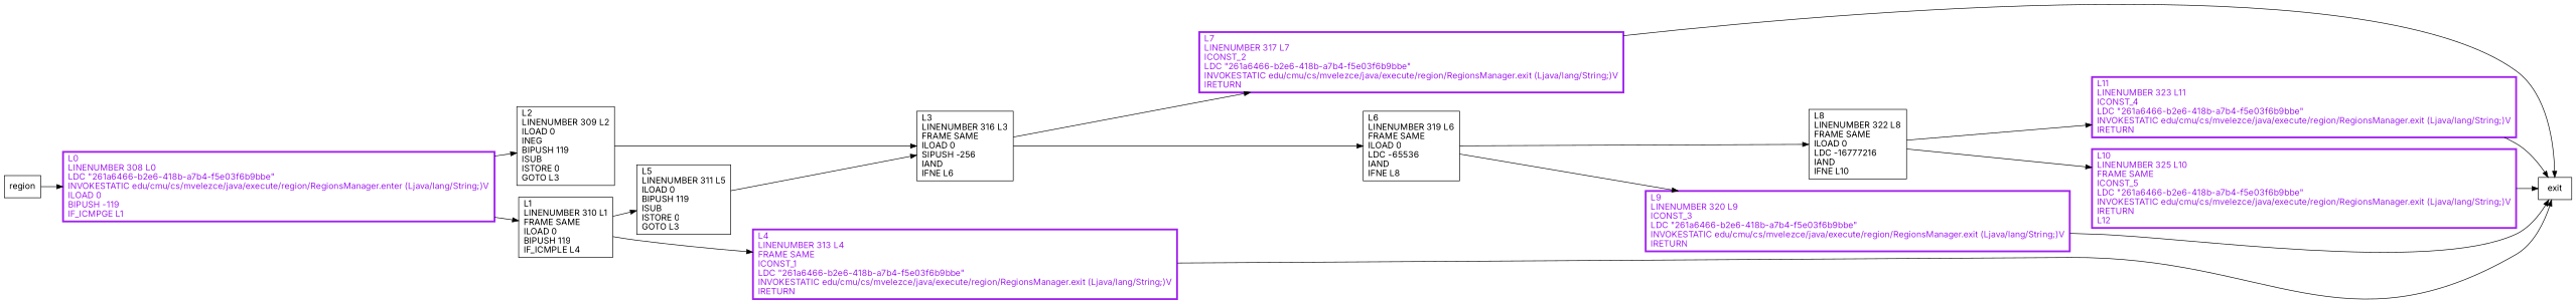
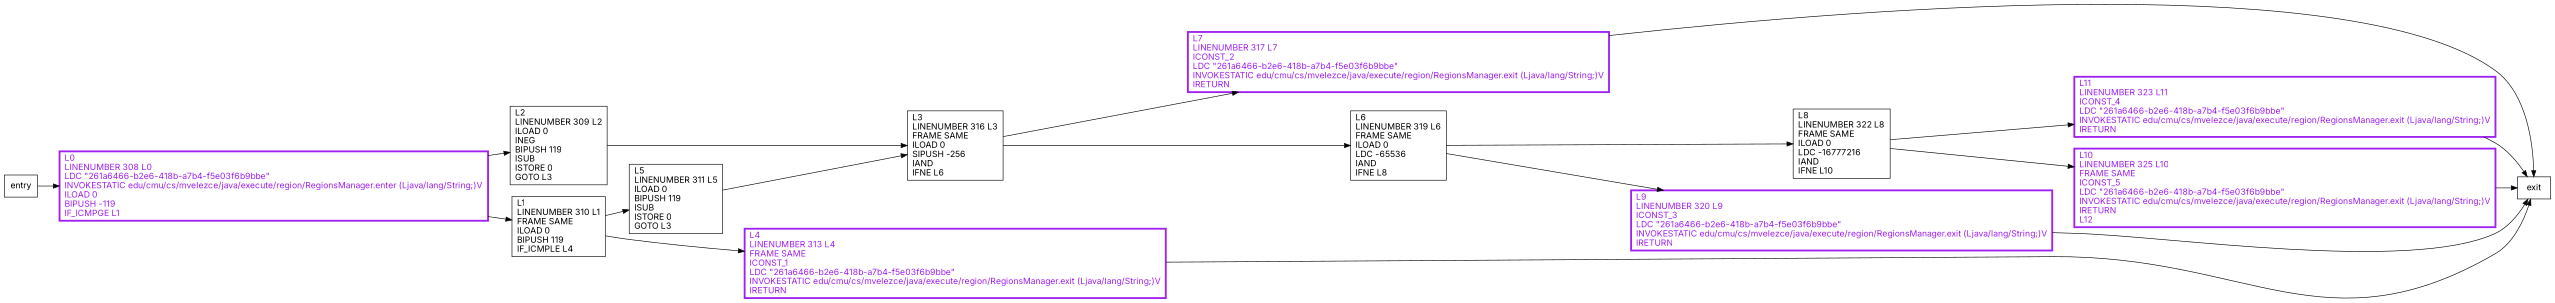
  digraph {
    rankdir=LR
    fontname=Inter
    node [shape=record fontname=Inter]
    edge [fontname=Inter]
    n1 [label="L8\lLINENUMBER 322 L8\lFRAME SAME\lILOAD 0\lLDC -16777216\lIAND\lIFNE L10\l"]
    n2 [color=purple fontcolor=purple label="L11\lLINENUMBER 323 L11\lICONST_4\lLDC \"261a6466-b2e6-418b-a7b4-f5e03f6b9bbe\"\lINVOKESTATIC edu/cmu/cs/mvelezce/java/execute/region/RegionsManager.exit (Ljava/lang/String;)V\lIRETURN\l" penwidth=3]
    n3 [color=purple fontcolor=purple label="L10\lLINENUMBER 325 L10\lFRAME SAME\lICONST_5\lLDC \"261a6466-b2e6-418b-a7b4-f5e03f6b9bbe\"\lINVOKESTATIC edu/cmu/cs/mvelezce/java/execute/region/RegionsManager.exit (Ljava/lang/String;)V\lIRETURN\lL12\l" penwidth=3]
    n4 [label="L5\lLINENUMBER 311 L5\lILOAD 0\lBIPUSH 119\lISUB\lISTORE 0\lGOTO L3\l"]
    n5 [label="L3\lLINENUMBER 316 L3\lFRAME SAME\lILOAD 0\lSIPUSH -256\lIAND\lIFNE L6\l"]
    n6 [color=purple fontcolor=purple label="L7\lLINENUMBER 317 L7\lICONST_2\lLDC \"261a6466-b2e6-418b-a7b4-f5e03f6b9bbe\"\lINVOKESTATIC edu/cmu/cs/mvelezce/java/execute/region/RegionsManager.exit (Ljava/lang/String;)V\lIRETURN\l" penwidth=3]
    exit
    n8 [color=purple fontcolor=purple label="L0\lLINENUMBER 308 L0\lLDC \"261a6466-b2e6-418b-a7b4-f5e03f6b9bbe\"\lINVOKESTATIC edu/cmu/cs/mvelezce/java/execute/region/RegionsManager.enter (Ljava/lang/String;)V\lILOAD 0\lBIPUSH -119\lIF_ICMPGE L1\l" penwidth=3]
    n9 [label="L2\lLINENUMBER 309 L2\lILOAD 0\lINEG\lBIPUSH 119\lISUB\lISTORE 0\lGOTO L3\l"]
    n10 [label="L1\lLINENUMBER 310 L1\lFRAME SAME\lILOAD 0\lBIPUSH 119\lIF_ICMPLE L4\l"]
    n11 [color=purple fontcolor=purple label="L4\lLINENUMBER 313 L4\lFRAME SAME\lICONST_1\lLDC \"261a6466-b2e6-418b-a7b4-f5e03f6b9bbe\"\lINVOKESTATIC edu/cmu/cs/mvelezce/java/execute/region/RegionsManager.exit (Ljava/lang/String;)V\lIRETURN\l" penwidth=3]
    n12 [label="L6\lLINENUMBER 319 L6\lFRAME SAME\lILOAD 0\lLDC -65536\lIAND\lIFNE L8\l"]
    n13 [color=purple fontcolor=purple label="L9\lLINENUMBER 320 L9\lICONST_3\lLDC \"261a6466-b2e6-418b-a7b4-f5e03f6b9bbe\"\lINVOKESTATIC edu/cmu/cs/mvelezce/java/execute/region/RegionsManager.exit (Ljava/lang/String;)V\lIRETURN\l" penwidth=3]
-   entry [label=region]
+   entry
    n1 -> n2
    n1 -> n3
    n2 -> exit
    n3 -> exit
    n4 -> n5
    n5 -> n6
    n5 -> n12
    n6 -> exit
    n8 -> n9
    n8 -> n10
    n9 -> n5
    n10 -> n4
    n10 -> n11
    n11 -> exit
    n12 -> n1
    n12 -> n13
    n13 -> exit
    entry -> n8
  }
